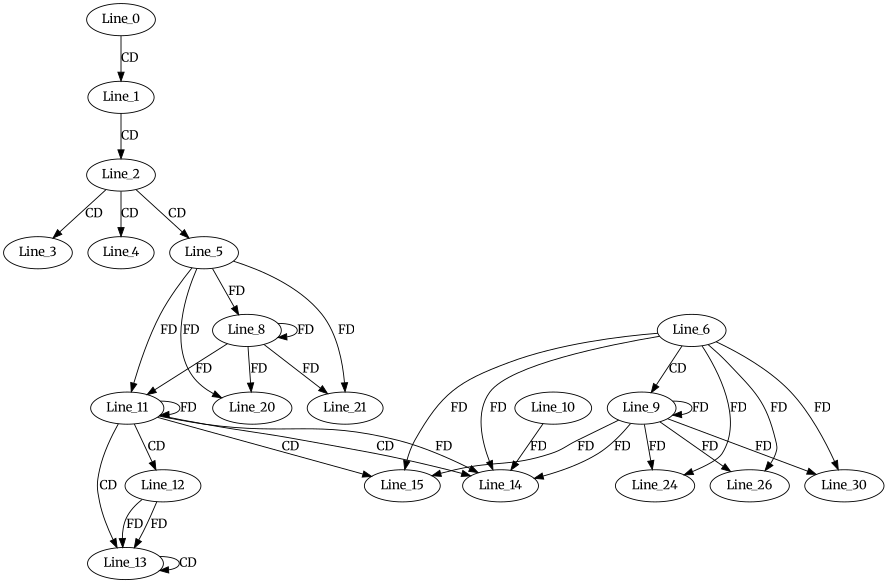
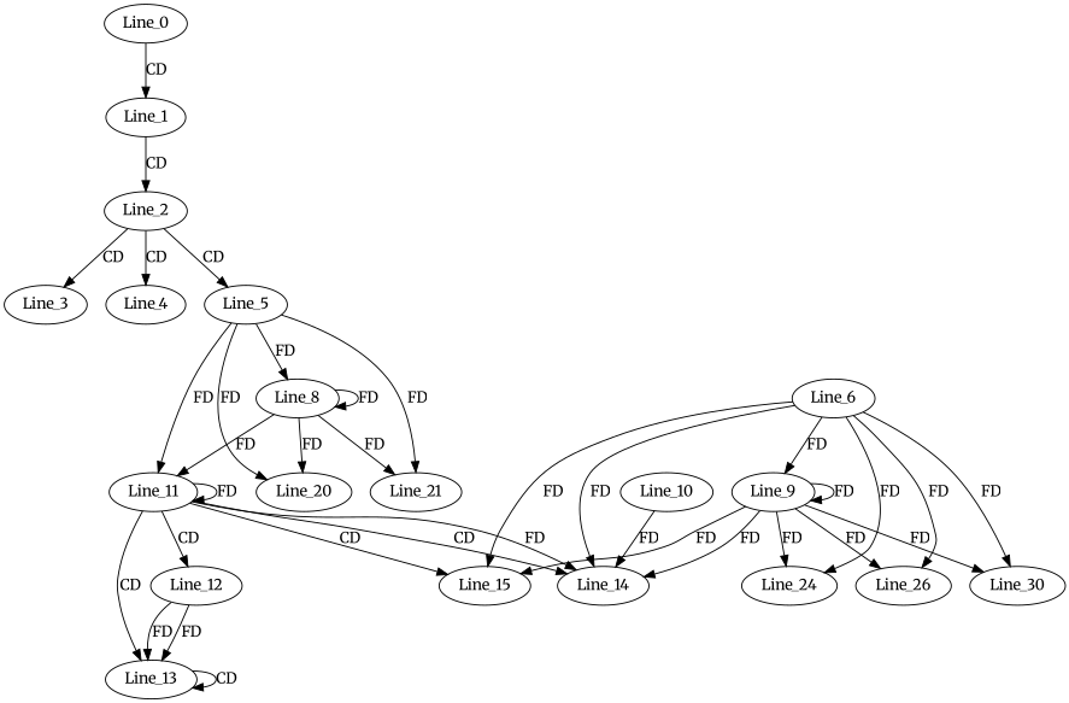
  digraph {
    fontname=Merriweather
    node [fontname=Merriweather]
    edge [fontname=Merriweather]
    Line_0
    Line_1
    Line_2
    Line_3
    Line_4
    Line_5
    Line_8
    Line_11
    Line_20
    Line_21
    Line_6
    Line_9
    Line_14
    Line_15
    Line_24
    Line_26
    Line_30
    Line_12
    Line_13
    Line_10
    Line_0 -> Line_1 [label=CD]
    Line_1 -> Line_2 [label=CD]
    Line_2 -> Line_3 [label=CD]
    Line_2 -> Line_4 [label=CD]
    Line_2 -> Line_5 [label=CD]
    Line_5 -> Line_8 [label=FD]
    Line_5 -> Line_11 [label=FD]
    Line_5 -> Line_20 [label=FD]
    Line_5 -> Line_21 [label=FD]
    Line_8 -> Line_8 [label=FD]
    Line_8 -> Line_11 [label=FD]
    Line_8 -> Line_20 [label=FD]
    Line_8 -> Line_21 [label=FD]
    Line_11 -> Line_11 [label=FD]
    Line_11 -> Line_14 [label=CD]
    Line_11 -> Line_14 [label=FD]
    Line_11 -> Line_15 [label=CD]
    Line_11 -> Line_12 [label=CD]
    Line_11 -> Line_13 [label=CD]
-   Line_6 -> Line_9 [label=CD]
+   Line_6 -> Line_9 [label=FD]
    Line_6 -> Line_14 [label=FD]
    Line_6 -> Line_15 [label=FD]
    Line_6 -> Line_24 [label=FD]
    Line_6 -> Line_26 [label=FD]
    Line_6 -> Line_30 [label=FD]
    Line_9 -> Line_9 [label=FD]
    Line_9 -> Line_14 [label=FD]
    Line_9 -> Line_15 [label=FD]
    Line_9 -> Line_24 [label=FD]
    Line_9 -> Line_26 [label=FD]
    Line_9 -> Line_30 [label=FD]
    Line_12 -> Line_13 [label=FD]
    Line_12 -> Line_13 [label=FD]
    Line_13 -> Line_13 [label=CD]
    Line_10 -> Line_14 [label=FD]
  }
